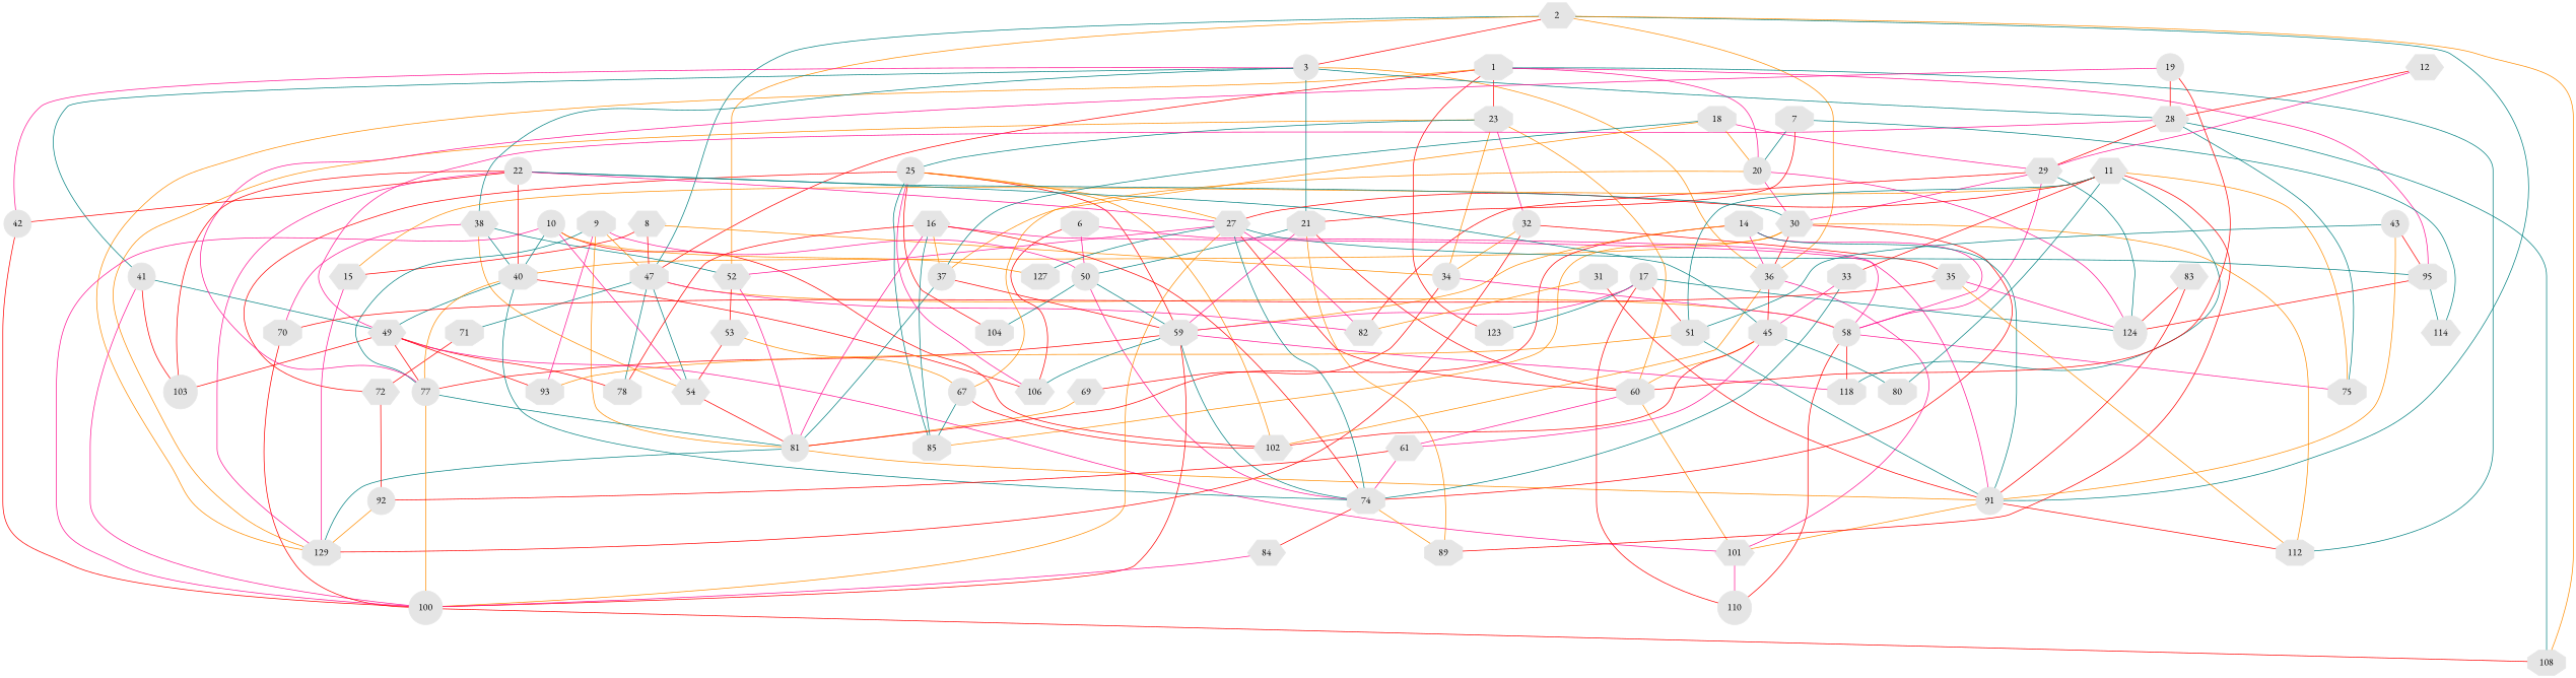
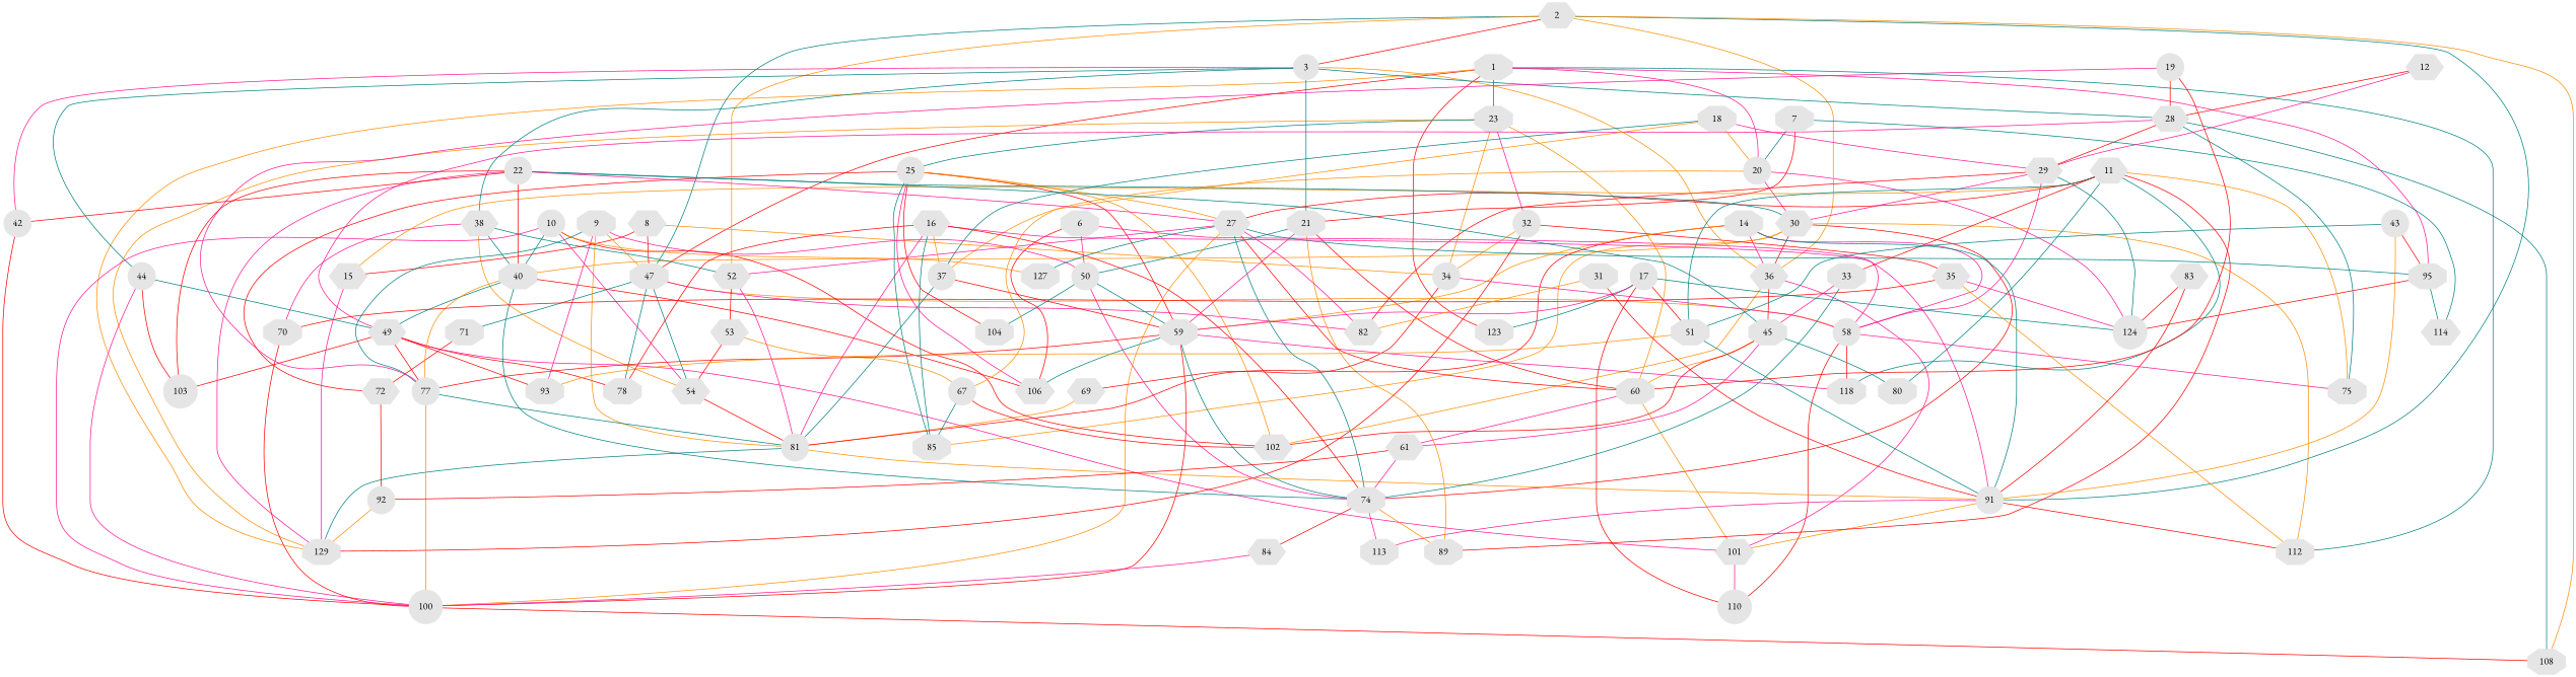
  graph {
    fontname="EB Garamond"
    node [color=gray90 fontname="EB Garamond" shape=octagon style=filled]
    edge [color=red fontname="EB Garamond"]
    1 [super="+4"]
    20 [shape=circle super="+41"]
    23 [super="+120"]
    47 [super="+57"]
    95
    112
    123
    129
    37 [shape=circle super="+68"]
    124 [shape=circle super="+130"]
    30 [shape=hexagon super="+99"]
    34 [shape=circle super="+121"]
    60 [super="+65"]
    25 [shape=circle super="+88"]
    32 [shape=circle]
    58 [shape=circle super="+116"]
    54 [shape=hexagon super="+105"]
    78
    82 [shape=hexagon]
    71
    114 [shape=hexagon]
    2 [shape=hexagon super="+5"]
    3 [shape=circle super="+55"]
    36 [shape=hexagon super="+46"]
    52 [shape=hexagon]
    91 [shape=circle super="+94"]
    108
    21 [super="+62"]
    28 [shape=hexagon super="+73"]
    38 [shape=hexagon super="+98"]
    42 [shape=circle]
-   44 [shape=circle super="+97" label=41]
+   44 [shape=circle super="+97"]
    102 [shape=hexagon super="+122"]
    45 [super="+79"]
    101 [shape=hexagon super="+126"]
    81 [shape=circle super="+132"]
    53 [shape=hexagon]
+   113
    50 [shape=circle super="+90"]
    89
    59 [super="+66"]
    75
    29 [shape=hexagon super="+63"]
    49 [shape=hexagon super="+119"]
    40 [super="+109"]
    70
    100 [shape=circle super="+117"]
    103 [shape=circle]
    6
    106 [shape=hexagon super="+115"]
    74 [super="+128"]
    104
    118
    110 [shape=circle]
    7
    15 [shape=hexagon super="+133"]
    8 [shape=hexagon]
    69 [shape=hexagon]
    9 [super="+64"]
    77 [shape=circle super="+107"]
    93
    10 [shape=circle super="+56"]
    127
    11 [shape=hexagon super="+39"]
    27 [shape=hexagon super="+86"]
    33
    51
    80
    12 [shape=hexagon]
    14 [super="+131"]
    16 [shape=hexagon super="+87"]
    85 [super="+111"]
    84 [shape=hexagon]
    17 [shape=circle super="+26"]
    18 [super="+24"]
    67 [shape=circle super="+96"]
    19 [shape=circle]
    61 [shape=hexagon]
    22 [shape=circle super="+76"]
    72 [shape=hexagon]
    35 [shape=hexagon super="+48"]
    92 [shape=circle]
    31
    43 [shape=circle]
    83 [shape=hexagon]
    1 -- 20 [color=deeppink]
    1 -- 23
    1 -- 47
    1 -- 95 [color=deeppink]
    1 -- 112 [color=teal]
    1 -- 123
    1 -- 129 [color=darkorange]
    20 -- 37 [color=darkorange]
    20 -- 124 [color=deeppink]
    20 -- 30 [color=deeppink]
    23 -- 129 [color=darkorange]
    23 -- 34 [color=darkorange]
    23 -- 60 [color=darkorange]
    23 -- 25 [color=teal]
    23 -- 32 [color=deeppink]
    47 -- 58 [color=darkorange]
    47 -- 54 [color=teal]
    47 -- 78 [color=teal]
    47 -- 82 [color=deeppink]
    47 -- 71 [color=teal]
    95 -- 124
    95 -- 114 [color=teal]
    37 -- 81 [color=teal]
    37 -- 59
    30 -- 112 [color=darkorange]
    30 -- 36 [weight=2]
    30 -- 40 [color=darkorange]
    30 -- 74
    30 -- 85 [color=darkorange]
    34 -- 58 [color=deeppink]
    34 -- 69
    60 -- 101 [color=darkorange]
    60 -- 61 [color=deeppink]
    25 -- 102 [color=darkorange]
    25 -- 59
    25 -- 106 [color=deeppink]
    25 -- 104
    25 -- 27 [color=darkorange]
    25 -- 85 [color=teal]
    25 -- 72
    32 -- 129
    32 -- 34 [color=darkorange]
    32 -- 35
    58 -- 75 [color=deeppink]
    58 -- 118 [weight=2]
    58 -- 110
    54 -- 81
    71 -- 72
    2 -- 47 [color=teal]
    2 -- 3
    2 -- 36 [color=darkorange]
    2 -- 52 [color=darkorange]
    2 -- 91 [color=teal]
    2 -- 108 [color=darkorange]
    3 -- 36 [color=darkorange]
    3 -- 21 [color=teal]
    3 -- 28 [color=teal]
    3 -- 38 [color=teal]
    3 -- 42 [color=deeppink]
    3 -- 44 [color=teal]
    36 -- 102 [color=darkorange]
    36 -- 45
    36 -- 101 [color=deeppink]
    52 -- 81 [color=deeppink]
    52 -- 53
    91 -- 112
    91 -- 101 [color=darkorange]
+   91 -- 113 [color=deeppink]
    21 -- 60
    21 -- 50 [color=teal]
    21 -- 89 [color=darkorange]
    21 -- 59 [color=deeppink]
    28 -- 108 [color=teal]
    28 -- 75 [color=teal]
    28 -- 29
    28 -- 49 [color=deeppink]
    38 -- 54 [color=darkorange]
    38 -- 52 [color=teal]
    38 -- 40 [color=teal]
    38 -- 70 [color=deeppink]
    42 -- 100
    44 -- 49 [color=teal]
    44 -- 100 [color=deeppink]
    44 -- 103
    45 -- 60 [color=darkorange]
    45 -- 102
    45 -- 80 [color=teal]
    45 -- 61 [color=deeppink]
    101 -- 110 [color=deeppink]
    81 -- 129 [color=teal]
    81 -- 91 [color=darkorange]
    53 -- 54
    53 -- 67 [color=darkorange]
    50 -- 59 [color=teal]
    50 -- 74 [color=deeppink]
    50 -- 104 [color=teal]
    59 -- 100
    59 -- 106 [color=teal]
    59 -- 74 [color=teal]
    59 -- 118 [color=deeppink]
    59 -- 77
    29 -- 124 [color=teal]
    29 -- 30 [color=deeppink]
    29 -- 58 [color=deeppink]
    29 -- 82
    49 -- 78
    49 -- 101 [color=deeppink]
    49 -- 103
    49 -- 77
    49 -- 93
    40 -- 49 [color=teal]
    40 -- 106
    40 -- 74 [color=teal]
    40 -- 77 [color=darkorange]
    70 -- 100
    100 -- 108
    6 -- 58 [color=deeppink]
    6 -- 50 [color=deeppink]
    6 -- 106
+   74 -- 113 [color=deeppink]
    74 -- 89 [color=darkorange]
    74 -- 84
    7 -- 20 [color=teal]
    7 -- 114 [color=teal]
    7 -- 21
    15 -- 129 [color=deeppink]
    8 -- 47
    8 -- 34 [color=darkorange]
    8 -- 15
    69 -- 81 [color=darkorange]
    9 -- 47 [color=darkorange]
    9 -- 81 [color=darkorange]
    9 -- 50 [color=deeppink]
    9 -- 77 [color=teal]
    9 -- 93 [color=deeppink]
    77 -- 81 [color=teal]
    77 -- 100 [color=darkorange]
    10 -- 54 [color=deeppink]
    10 -- 102
    10 -- 40 [color=teal]
    10 -- 100 [color=deeppink]
    10 -- 127 [color=darkorange]
    11 -- 89
    11 -- 75 [color=darkorange]
    11 -- 118 [color=teal]
    11 -- 15 [color=darkorange]
    11 -- 27
    11 -- 33
    11 -- 51 [color=teal]
    11 -- 80 [color=teal]
    27 -- 95 [color=teal]
    27 -- 60
    27 -- 82 [color=deeppink]
    27 -- 52 [color=deeppink]
    27 -- 100 [color=darkorange]
    27 -- 74 [color=teal]
    27 -- 127 [color=teal]
    33 -- 45 [color=deeppink]
    33 -- 74 [color=teal]
    51 -- 91 [color=teal]
    51 -- 93 [color=darkorange]
    12 -- 28
    12 -- 29 [color=deeppink]
    14 -- 58 [color=deeppink]
    14 -- 36 [color=deeppink]
    14 -- 91 [color=teal]
    14 -- 81
    14 -- 59 [color=darkorange]
    16 -- 37 [color=darkorange]
    16 -- 78
    16 -- 91 [color=deeppink]
    16 -- 81 [color=deeppink]
    16 -- 74
    16 -- 85 [color=teal]
    84 -- 100 [color=deeppink]
    17 -- 123 [color=teal]
    17 -- 124 [color=teal]
    17 -- 59 [color=deeppink]
    17 -- 110
    17 -- 51
    18 -- 20 [color=darkorange]
    18 -- 37 [color=teal]
    18 -- 29 [color=deeppink]
    18 -- 67 [color=darkorange]
    67 -- 102
    67 -- 85 [color=teal]
    19 -- 60
    19 -- 28
    19 -- 77 [color=deeppink]
    61 -- 74 [color=deeppink]
    61 -- 92
    22 -- 129 [color=deeppink]
    22 -- 30 [color=teal]
    22 -- 42
    22 -- 45 [color=teal]
    22 -- 40
    22 -- 103
    22 -- 27 [color=deeppink]
    72 -- 92
    35 -- 112 [color=darkorange]
    35 -- 124 [color=deeppink]
    35 -- 70
    92 -- 129 [color=darkorange]
    31 -- 82 [color=darkorange]
    31 -- 91
    43 -- 95
    43 -- 91 [color=darkorange]
    43 -- 51 [color=teal]
    83 -- 124
    83 -- 91
  }
